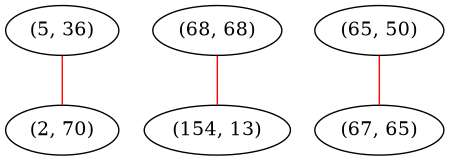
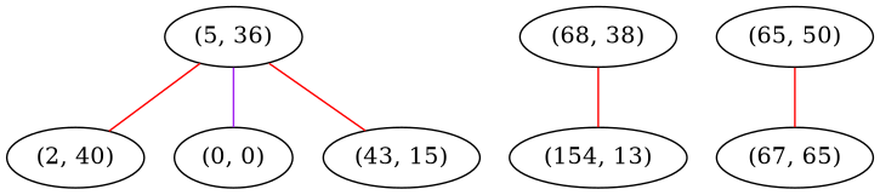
  graph {
    edge [color=red weight=1]
    "(5, 36)"
-   "(2, 70)"
-   "(68, 38)" [label="(68, 68)"]
+   "(2, 70)" [label="(2, 40)"]
+   "(0, 0)"
+   "(43, 15)"
+   "(68, 38)"
    "(154, 13)"
    n7 [label="(67, 65)"]
    "(65, 50)"
    "(5, 36)" -- "(2, 70)"
+   "(5, 36)" -- "(0, 0)" [color=purple weight=4]
+   "(5, 36)" -- "(43, 15)"
    "(68, 38)" -- "(154, 13)"
    "(65, 50)" -- n7
  }
